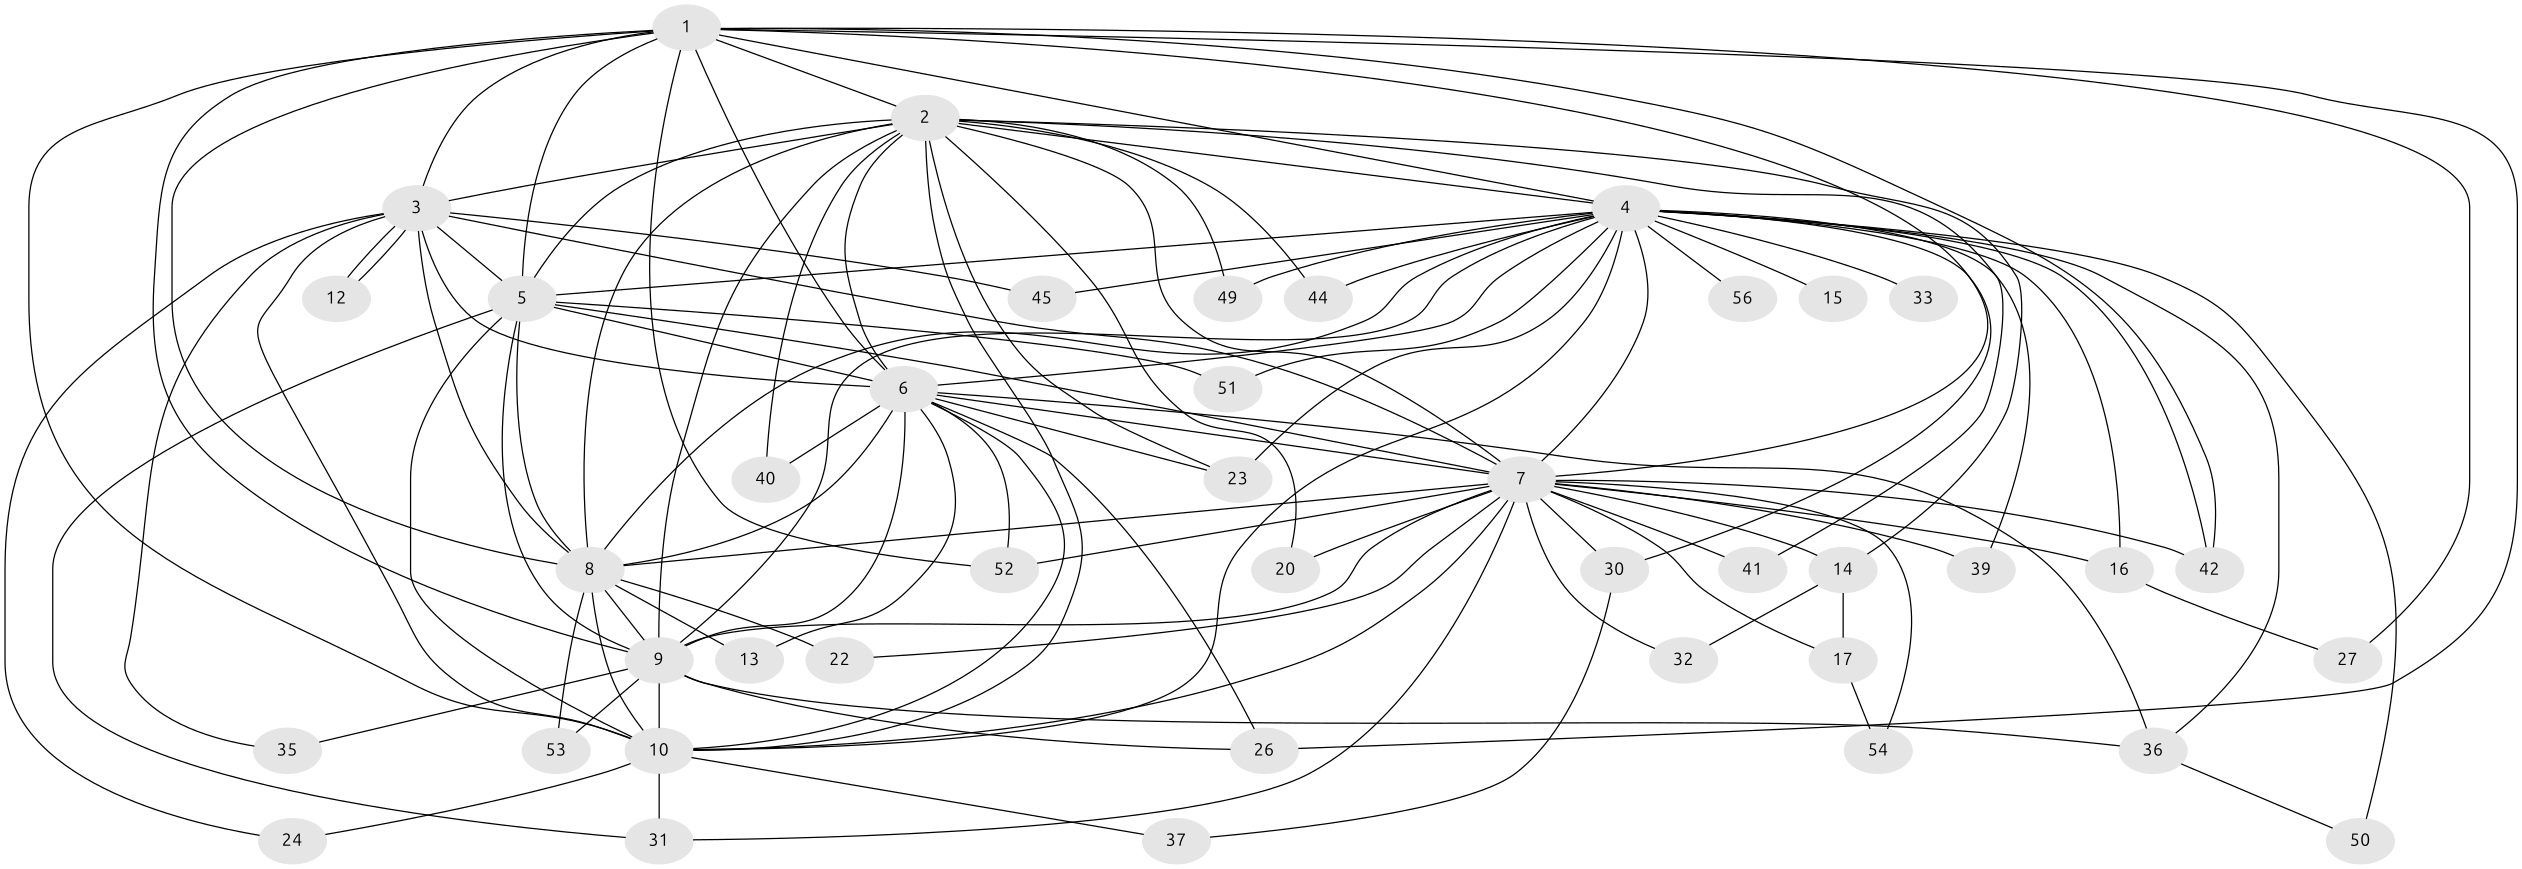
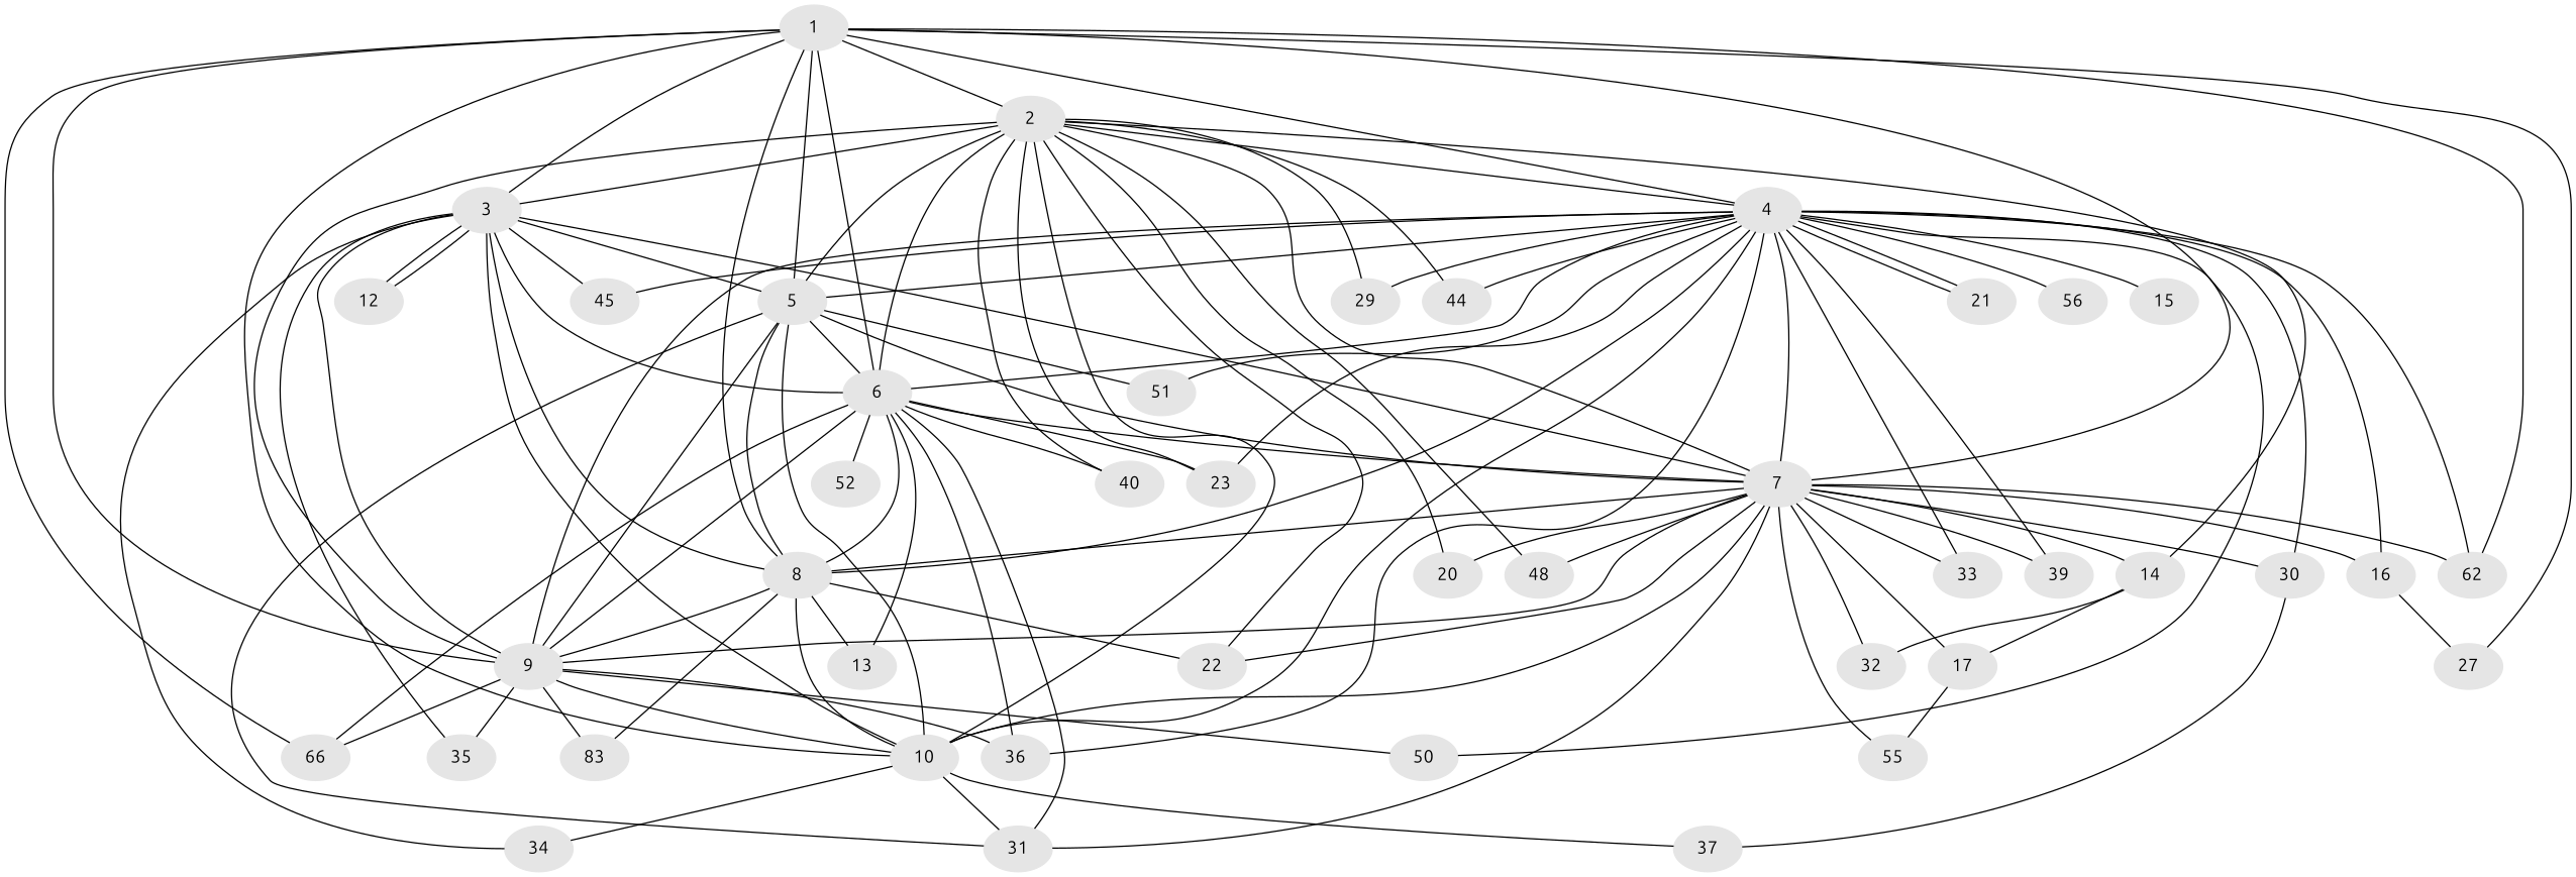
  graph {
    fontname=Ubuntu
    node [color=gray90 fontname=Ubuntu style=filled]
    edge [fontname=Ubuntu]
    1 [super="+49"]
    2 [super="+43"]
    3 [super="+45"]
    4 [super="+11"]
    5 [super="+25"]
    6 [super="+18"]
    7 [super="+47"]
    8 [super="+19"]
    9 [super="+38"]
    10 [super="+34"]
-   26 [super="+54"]
+   26 [super="+54" label=66]
    27
-   42
+   42 [label=62]
    52
    14
    20
    23 [super="+41"]
-   29 [label=49]
+   29
    40
    44
-   48 [label=41]
+   48
    12
-   24
+   24 [label=34]
    35
    n25 [label=45]
    15
    16
+   21
    30
    33
    36
    39
    50
    51
    56
    31
    13
    17
    22 [super="+28"]
    32
-   55 [label=54]
-   53
+   55
+   53 [label=83]
    37
    1 -- 2
    1 -- 3
    1 -- 4
    1 -- 5
    1 -- 6
    1 -- 7
    1 -- 8
    1 -- 9
    1 -- 10
    1 -- 26
    1 -- 27
    1 -- 42
-   1 -- 52
    2 -- 3
    2 -- 4
    2 -- 5
    2 -- 6 [weight=2]
    2 -- 7
-   2 -- 8
+   2 -- 22
    2 -- 9
    2 -- 10
    2 -- 14
    2 -- 20
    2 -- 23 [weight=2]
    2 -- 29
    2 -- 40
    2 -- 44
    2 -- 48
    3 -- 5
    3 -- 6
    3 -- 7
    3 -- 8
+   3 -- 9
    3 -- 10
    3 -- 12
    3 -- 12
    3 -- 24
    3 -- 35
    3 -- n25
    4 -- 5 [weight=2]
    4 -- 6
    4 -- 7 [weight=2]
    4 -- 8
    4 -- 9
    4 -- 10
    4 -- 42
    4 -- 23
    4 -- 29
    4 -- 44
    4 -- n25
    4 -- 15
    4 -- 16
+   4 -- 21
+   4 -- 21
    4 -- 30
    4 -- 33
    4 -- 36
    4 -- 39
    4 -- 50
    4 -- 51
    4 -- 56 [weight=2]
    5 -- 6
    5 -- 7 [weight=2]
    5 -- 8
    5 -- 9
    5 -- 10
    5 -- 51
    5 -- 31
    6 -- 7
    6 -- 8
    6 -- 9
-   6 -- 10
+   6 -- 31
    6 -- 26
    6 -- 52
    6 -- 23
    6 -- 40
    6 -- 36
    6 -- 13
    7 -- 8
    7 -- 9
    7 -- 10
    7 -- 42
    7 -- 14
    7 -- 20
    7 -- 48
    7 -- 16
    7 -- 30
-   7 -- 52
+   7 -- 33
    7 -- 39
    7 -- 31
    7 -- 17
    7 -- 22
    7 -- 32
    7 -- 55
    8 -- 9 [weight=2]
    8 -- 10
    8 -- 13
    8 -- 22 [weight=2]
    8 -- 53
    9 -- 10
    9 -- 26
    9 -- 35
    9 -- 36
-   36 -- 50
+   9 -- 50
    9 -- 53
    10 -- 24
    10 -- 31
    10 -- 37
    14 -- 17
    14 -- 32
    16 -- 27
    30 -- 37
    17 -- 55
  }
